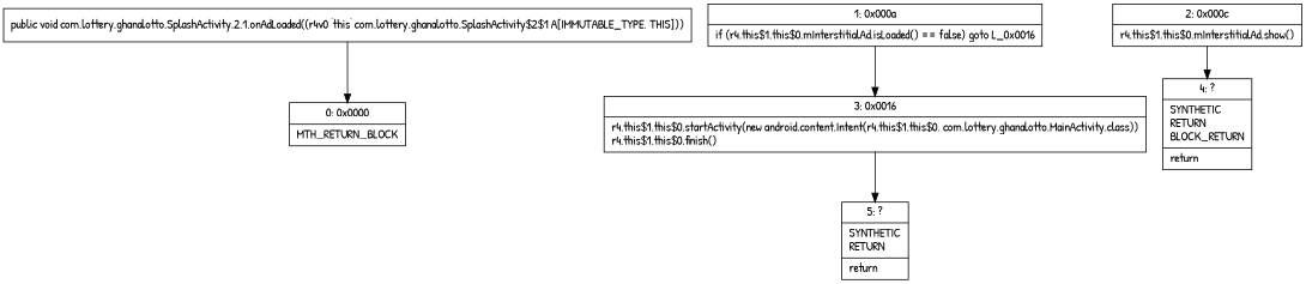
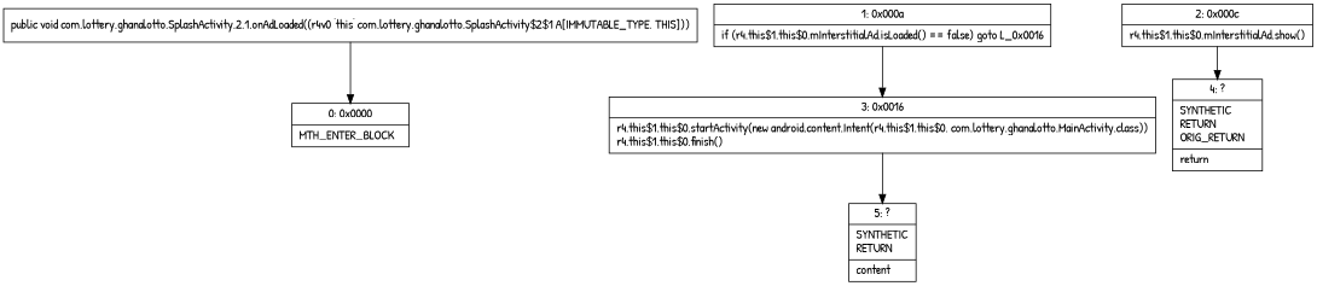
  digraph {
    fontname="Patrick Hand"
    node [fontname="Patrick Hand" shape=record]
    edge [fontname="Patrick Hand"]
-   n1 [label="{0\:\ 0x0000|MTH_RETURN_BLOCK\l}"]
+   n1 [label="{0\:\ 0x0000|MTH_ENTER_BLOCK\l}"]
    n2 [label="{1\:\ 0x000a|if (r4.this$1.this$0.mInterstitialAd.isLoaded() == false) goto L_0x0016\l}"]
    n3 [label="{3\:\ 0x0016|r4.this$1.this$0.startActivity(new android.content.Intent(r4.this$1.this$0, com.lottery.ghanalotto.MainActivity.class))\lr4.this$1.this$0.finish()\l}"]
    n4 [label="{2\:\ 0x000c|r4.this$1.this$0.mInterstitialAd.show()\l}"]
-   n5 [label="{4\:\ ?|SYNTHETIC\lRETURN\lBLOCK_RETURN\l|return\l}"]
-   n6 [label="{5\:\ ?|SYNTHETIC\lRETURN\l|return\l}"]
+   n5 [label="{4\:\ ?|SYNTHETIC\lRETURN\lORIG_RETURN\l|return\l}"]
+   n6 [label="{5\:\ ?|SYNTHETIC\lRETURN\l|content\l}"]
    n7 [label="{public void com.lottery.ghanalotto.SplashActivity.2.1.onAdLoaded((r4v0 'this' com.lottery.ghanalotto.SplashActivity$2$1 A[IMMUTABLE_TYPE, THIS])) }"]
    n2 -> n3
    n3 -> n6
    n4 -> n5
    n7 -> n1
  }
